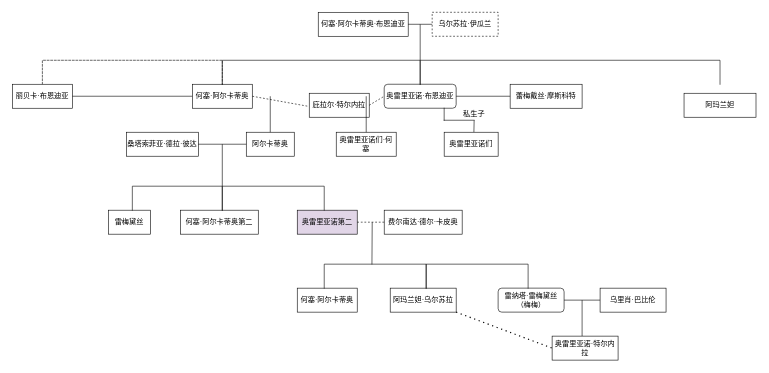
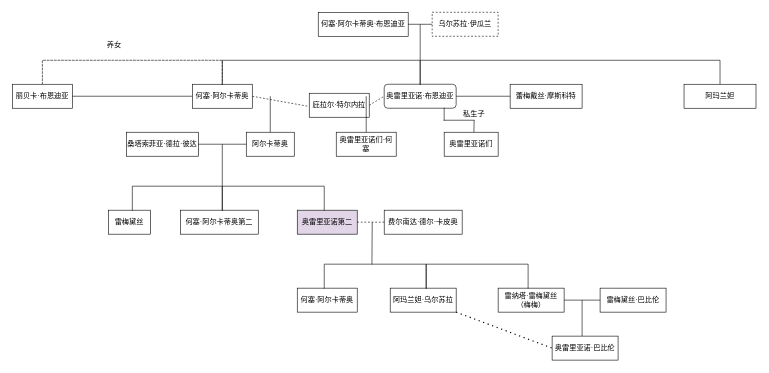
  <mxCell id="0" />
  <mxCell id="1" parent="0" />
  <mxCell id="2" value="何塞·阿尔卡蒂奥·布恩迪亚" style="rounded=0;whiteSpace=wrap;html=1;" parent="1" vertex="1"><mxGeometry x="530" y="20" width="150" height="40" as="geometry" /></mxCell>
  <mxCell id="3" value="乌尔苏拉·伊瓜兰" style="whiteSpace=wrap;html=1;dashed=1;" parent="1" vertex="1"><mxGeometry x="720" y="20" width="110" height="40" as="geometry" /></mxCell>
  <mxCell id="4" value="" style="endArrow=none;html=1;rounded=0;entryX=1;entryY=0.5;entryDx=0;entryDy=0;exitX=0;exitY=0.5;exitDx=0;exitDy=0;" parent="1" source="3" target="2" edge="1"><mxGeometry width="50" height="50" relative="1" as="geometry"><mxPoint x="550" y="160" as="sourcePoint" /><mxPoint x="600" y="110" as="targetPoint" /><Array as="points"><mxPoint x="700" y="40" /></Array></mxGeometry></mxCell>
  <mxCell id="5" value="" style="endArrow=none;html=1;rounded=0;exitX=1;exitY=1;exitDx=0;exitDy=0;" parent="1" source="9" edge="1"><mxGeometry width="50" height="50" relative="1" as="geometry"><mxPoint x="665" y="100" as="sourcePoint" /><mxPoint x="700" y="40" as="targetPoint" /></mxGeometry></mxCell>
  <mxCell id="6" value="&lt;span&gt;何塞·阿尔卡蒂奥&lt;/span&gt;" style="html=1;whiteSpace=wrap;" parent="1" vertex="1"><mxGeometry x="320" y="140" width="100" height="40" as="geometry" /></mxCell>
  <mxCell id="7" value="&lt;span&gt;奥雷里亚诺·布恩迪亚&lt;/span&gt;" style="html=1;whiteSpace=wrap;rounded=1;" parent="1" vertex="1"><mxGeometry x="640" y="140" width="120" height="40" as="geometry" /></mxCell>
  <mxCell id="8" value="" style="shape=partialRectangle;whiteSpace=wrap;html=1;bottom=1;right=1;left=1;top=0;fillColor=none;routingCenterX=-0.5;direction=west;" parent="1" vertex="1"><mxGeometry x="370" y="100" width="330" height="40" as="geometry" /></mxCell>
  <mxCell id="9" value="" style="shape=partialRectangle;whiteSpace=wrap;html=1;bottom=1;right=1;left=1;top=0;fillColor=none;routingCenterX=-0.5;direction=west;" parent="1" vertex="1"><mxGeometry x="700" y="100" width="500" height="40" as="geometry" /></mxCell>
- <mxCell id="10" value="&lt;span&gt;阿玛兰妲&lt;/span&gt;" style="html=1;whiteSpace=wrap;" parent="1" vertex="1"><mxGeometry x="1140" y="155" width="120" height="40" as="geometry" /></mxCell>
+ <mxCell id="10" value="&lt;span&gt;阿玛兰妲&lt;/span&gt;" style="html=1;whiteSpace=wrap;" parent="1" vertex="1"><mxGeometry x="1140" y="140" width="120" height="40" as="geometry" /></mxCell>
  <mxCell id="11" value="&lt;span&gt;庇拉尔·特尔内拉&lt;/span&gt;" style="html=1;whiteSpace=wrap;" parent="1" vertex="1"><mxGeometry x="515" y="155" width="100" height="40" as="geometry" /></mxCell>
  <mxCell id="12" value="" style="endArrow=none;dashed=1;html=1;rounded=0;entryX=1;entryY=0.5;entryDx=0;entryDy=0;exitX=-0.033;exitY=0.537;exitDx=0;exitDy=0;exitPerimeter=0;" parent="1" source="11" target="6" edge="1"><mxGeometry width="50" height="50" relative="1" as="geometry"><mxPoint x="470" y="160" as="sourcePoint" /><mxPoint x="600" y="110" as="targetPoint" /></mxGeometry></mxCell>
  <mxCell id="13" value="" style="endArrow=none;dashed=1;html=1;rounded=0;exitX=1;exitY=0.5;exitDx=0;exitDy=0;entryX=0;entryY=0.5;entryDx=0;entryDy=0;" parent="1" source="11" target="7" edge="1"><mxGeometry width="50" height="50" relative="1" as="geometry"><mxPoint x="550" y="160" as="sourcePoint" /><mxPoint x="600" y="110" as="targetPoint" /></mxGeometry></mxCell>
  <mxCell id="14" value="&lt;span&gt;阿尔卡蒂奥&lt;/span&gt;" style="html=1;whiteSpace=wrap;" parent="1" vertex="1"><mxGeometry x="410" y="220" width="80" height="40" as="geometry" /></mxCell>
  <mxCell id="15" value="" style="endArrow=none;html=1;rounded=0;exitX=0.5;exitY=0;exitDx=0;exitDy=0;" parent="1" source="14" edge="1"><mxGeometry width="50" height="50" relative="1" as="geometry"><mxPoint x="550" y="160" as="sourcePoint" /><mxPoint x="450" y="160" as="targetPoint" /></mxGeometry></mxCell>
  <mxCell id="16" value="" style="shape=partialRectangle;whiteSpace=wrap;html=1;bottom=1;right=1;left=1;top=0;fillColor=none;routingCenterX=-0.5;direction=west;dashed=1;" parent="1" vertex="1"><mxGeometry x="70" y="100" width="300" height="40" as="geometry" /></mxCell>
  <mxCell id="17" value="&lt;span&gt;丽贝卡·布恩迪亚&lt;/span&gt;" style="html=1;whiteSpace=wrap;" parent="1" vertex="1"><mxGeometry x="20" y="140" width="100" height="40" as="geometry" /></mxCell>
+ <mxCell id="18" value="养女" style="text;html=1;strokeColor=none;fillColor=none;align=center;verticalAlign=middle;whiteSpace=wrap;rounded=0;dashed=1;" parent="1" vertex="1"><mxGeometry x="160" y="60" width="60" height="30" as="geometry" /></mxCell>
  <mxCell id="19" value="&lt;span&gt;蕾梅戴丝·摩斯科特&lt;/span&gt;" style="html=1;whiteSpace=wrap;" parent="1" vertex="1"><mxGeometry x="850" y="140" width="120" height="40" as="geometry" /></mxCell>
  <mxCell id="20" value="" style="endArrow=none;html=1;rounded=0;exitX=1;exitY=0.5;exitDx=0;exitDy=0;entryX=0;entryY=0.5;entryDx=0;entryDy=0;" parent="1" source="7" target="19" edge="1"><mxGeometry width="50" height="50" relative="1" as="geometry"><mxPoint x="870" y="-30" as="sourcePoint" /><mxPoint x="920" y="-80" as="targetPoint" /></mxGeometry></mxCell>
  <mxCell id="21" value="&lt;span&gt;奥雷里亚诺们·何塞&lt;/span&gt;" style="html=1;whiteSpace=wrap;" parent="1" vertex="1"><mxGeometry x="560" y="220" width="100" height="40" as="geometry" /></mxCell>
  <mxCell id="22" value="" style="endArrow=none;html=1;rounded=0;entryX=0.5;entryY=0;entryDx=0;entryDy=0;" parent="1" target="21" edge="1"><mxGeometry width="50" height="50" relative="1" as="geometry"><mxPoint x="610" y="160" as="sourcePoint" /><mxPoint x="920" y="30" as="targetPoint" /></mxGeometry></mxCell>
  <mxCell id="23" value="&lt;span&gt;桑塔索菲亚·德拉·彼达&lt;/span&gt;" style="html=1;whiteSpace=wrap;" parent="1" vertex="1"><mxGeometry x="210" y="220" width="120" height="40" as="geometry" /></mxCell>
  <mxCell id="24" value="" style="endArrow=none;html=1;rounded=0;exitX=1;exitY=0.5;exitDx=0;exitDy=0;entryX=0;entryY=0.5;entryDx=0;entryDy=0;" parent="1" source="23" target="14" edge="1"><mxGeometry width="50" height="50" relative="1" as="geometry"><mxPoint x="500" y="70" as="sourcePoint" /><mxPoint x="550" y="20" as="targetPoint" /></mxGeometry></mxCell>
  <mxCell id="25" value="&lt;span&gt;雷梅黛丝&lt;/span&gt;" style="html=1;whiteSpace=wrap;" parent="1" vertex="1"><mxGeometry x="180" y="350" width="70" height="40" as="geometry" /></mxCell>
  <mxCell id="26" value="&lt;span&gt;何塞·阿尔卡蒂奥第二&lt;/span&gt;" style="html=1;whiteSpace=wrap;" parent="1" vertex="1"><mxGeometry x="300" y="350" width="130" height="40" as="geometry" /></mxCell>
  <mxCell id="27" value="&lt;span&gt;奥雷里亚诺第二&lt;/span&gt;" style="html=1;whiteSpace=wrap;fillColor=#e1d5e7;" parent="1" vertex="1"><mxGeometry x="495" y="350" width="100" height="40" as="geometry" /></mxCell>
  <mxCell id="28" value="" style="shape=partialRectangle;whiteSpace=wrap;html=1;bottom=1;right=1;left=1;top=0;fillColor=none;routingCenterX=-0.5;direction=west;" parent="1" vertex="1"><mxGeometry x="220" y="310" width="150" height="40" as="geometry" /></mxCell>
  <mxCell id="29" value="" style="shape=partialRectangle;whiteSpace=wrap;html=1;bottom=1;right=1;left=1;top=0;fillColor=none;routingCenterX=-0.5;direction=west;" parent="1" vertex="1"><mxGeometry x="370" y="310" width="170" height="40" as="geometry" /></mxCell>
  <mxCell id="30" value="" style="endArrow=none;html=1;rounded=0;exitX=1;exitY=1;exitDx=0;exitDy=0;" parent="1" source="29" edge="1"><mxGeometry width="50" height="50" relative="1" as="geometry"><mxPoint x="360" y="230" as="sourcePoint" /><mxPoint x="370" y="240" as="targetPoint" /></mxGeometry></mxCell>
  <mxCell id="31" value="&lt;span&gt;奥雷里亚诺们&lt;/span&gt;" style="html=1;whiteSpace=wrap;" parent="1" vertex="1"><mxGeometry x="740" y="220" width="90" height="40" as="geometry" /></mxCell>
  <mxCell id="32" value="" style="shape=partialRectangle;whiteSpace=wrap;html=1;bottom=0;right=0;fillColor=none;direction=north;" parent="1" vertex="1"><mxGeometry x="740" y="180" width="50" height="20" as="geometry" /></mxCell>
  <mxCell id="33" value="" style="endArrow=none;html=1;rounded=0;exitX=0.551;exitY=-0.006;exitDx=0;exitDy=0;exitPerimeter=0;entryX=0;entryY=1;entryDx=0;entryDy=0;" parent="1" source="31" target="32" edge="1"><mxGeometry width="50" height="50" relative="1" as="geometry"><mxPoint x="790" y="200" as="sourcePoint" /><mxPoint x="785" y="200" as="targetPoint" /></mxGeometry></mxCell>
  <mxCell id="34" value="私生子" style="text;html=1;strokeColor=none;fillColor=none;align=center;verticalAlign=middle;whiteSpace=wrap;rounded=0;" parent="1" vertex="1"><mxGeometry x="760" y="175" width="60" height="30" as="geometry" /></mxCell>
  <mxCell id="35" value="" style="endArrow=none;html=1;rounded=0;exitX=1;exitY=0.5;exitDx=0;exitDy=0;entryX=0;entryY=0.5;entryDx=0;entryDy=0;" parent="1" source="17" target="6" edge="1"><mxGeometry width="50" height="50" relative="1" as="geometry"><mxPoint x="600" y="110" as="sourcePoint" /><mxPoint x="650" y="60" as="targetPoint" /></mxGeometry></mxCell>
  <mxCell id="36" value="费尔南达·德尔·卡皮奥" style="html=1;whiteSpace=wrap;" parent="1" vertex="1"><mxGeometry x="640" y="350" width="130" height="40" as="geometry" /></mxCell>
  <mxCell id="37" value="" style="endArrow=none;html=1;rounded=0;exitX=1;exitY=0.5;exitDx=0;exitDy=0;entryX=0;entryY=0.5;entryDx=0;entryDy=0;dashed=1;" parent="1" source="27" target="36" edge="1"><mxGeometry width="50" height="50" relative="1" as="geometry"><mxPoint x="760" y="360" as="sourcePoint" /><mxPoint x="810" y="310" as="targetPoint" /></mxGeometry></mxCell>
  <mxCell id="38" value="&lt;span&gt;何塞·阿尔卡蒂奥&lt;/span&gt;" style="html=1;whiteSpace=wrap;" parent="1" vertex="1"><mxGeometry x="495" y="480" width="100" height="40" as="geometry" /></mxCell>
  <mxCell id="39" value="&lt;span&gt;阿玛兰妲·乌尔苏拉&lt;/span&gt;" style="html=1;whiteSpace=wrap;" parent="1" vertex="1"><mxGeometry x="650" y="480" width="110" height="40" as="geometry" /></mxCell>
  <mxCell id="40" value="" style="endArrow=none;html=1;rounded=0;exitX=0.532;exitY=0.987;exitDx=0;exitDy=0;exitPerimeter=0;" parent="1" source="41" edge="1"><mxGeometry width="50" height="50" relative="1" as="geometry"><mxPoint x="610" y="440" as="sourcePoint" /><mxPoint x="620" y="370" as="targetPoint" /></mxGeometry></mxCell>
  <mxCell id="41" value="" style="shape=partialRectangle;whiteSpace=wrap;html=1;bottom=1;right=1;left=1;top=0;fillColor=none;routingCenterX=-0.5;direction=west;" parent="1" vertex="1"><mxGeometry x="540" y="440" width="170" height="40" as="geometry" /></mxCell>
- <mxCell id="42" value="雷纳塔·雷梅黛丝（梅梅）" style="html=1;whiteSpace=wrap;rounded=1;" parent="1" vertex="1"><mxGeometry x="830" y="480" width="110" height="40" as="geometry" /></mxCell>
+ <mxCell id="42" value="雷纳塔·雷梅黛丝（梅梅）" style="html=1;whiteSpace=wrap;" parent="1" vertex="1"><mxGeometry x="830" y="480" width="110" height="40" as="geometry" /></mxCell>
  <mxCell id="43" value="" style="shape=partialRectangle;whiteSpace=wrap;html=1;bottom=1;right=1;left=1;top=0;fillColor=none;routingCenterX=-0.5;direction=west;" parent="1" vertex="1"><mxGeometry x="710" y="440" width="170" height="40" as="geometry" /></mxCell>
- <mxCell id="44" value="乌里肖·巴比伦" style="html=1;whiteSpace=wrap;" parent="1" vertex="1"><mxGeometry x="1000" y="480" width="110" height="40" as="geometry" /></mxCell>
+ <mxCell id="44" value="雷梅黛丝·巴比伦" style="html=1;whiteSpace=wrap;" parent="1" vertex="1"><mxGeometry x="1000" y="480" width="110" height="40" as="geometry" /></mxCell>
  <mxCell id="45" value="" style="endArrow=none;html=1;rounded=0;exitX=1;exitY=0.5;exitDx=0;exitDy=0;entryX=0;entryY=0.5;entryDx=0;entryDy=0;" parent="1" source="42" target="44" edge="1"><mxGeometry width="50" height="50" relative="1" as="geometry"><mxPoint x="870" y="380" as="sourcePoint" /><mxPoint x="920" y="330" as="targetPoint" /></mxGeometry></mxCell>
  <mxCell id="46" value="" style="endArrow=none;html=1;rounded=0;" parent="1" edge="1"><mxGeometry width="50" height="50" relative="1" as="geometry"><mxPoint x="970" y="500" as="sourcePoint" /><mxPoint x="970" y="560" as="targetPoint" /></mxGeometry></mxCell>
- <mxCell id="47" value="奥雷里亚诺·特尔内拉" style="html=1;whiteSpace=wrap;" parent="1" vertex="1"><mxGeometry x="920" y="560" width="110" height="40" as="geometry" /></mxCell>
+ <mxCell id="47" value="奥雷里亚诺·巴比伦" style="html=1;whiteSpace=wrap;" parent="1" vertex="1"><mxGeometry x="920" y="560" width="110" height="40" as="geometry" /></mxCell>
  <mxCell id="48" value="" style="endArrow=none;dashed=1;html=1;dashPattern=1 3;strokeWidth=2;rounded=0;exitX=1;exitY=1;exitDx=0;exitDy=0;entryX=0;entryY=0.5;entryDx=0;entryDy=0;" parent="1" source="39" target="47" edge="1"><mxGeometry width="50" height="50" relative="1" as="geometry"><mxPoint x="870" y="480" as="sourcePoint" /><mxPoint x="920" y="430" as="targetPoint" /></mxGeometry></mxCell>
